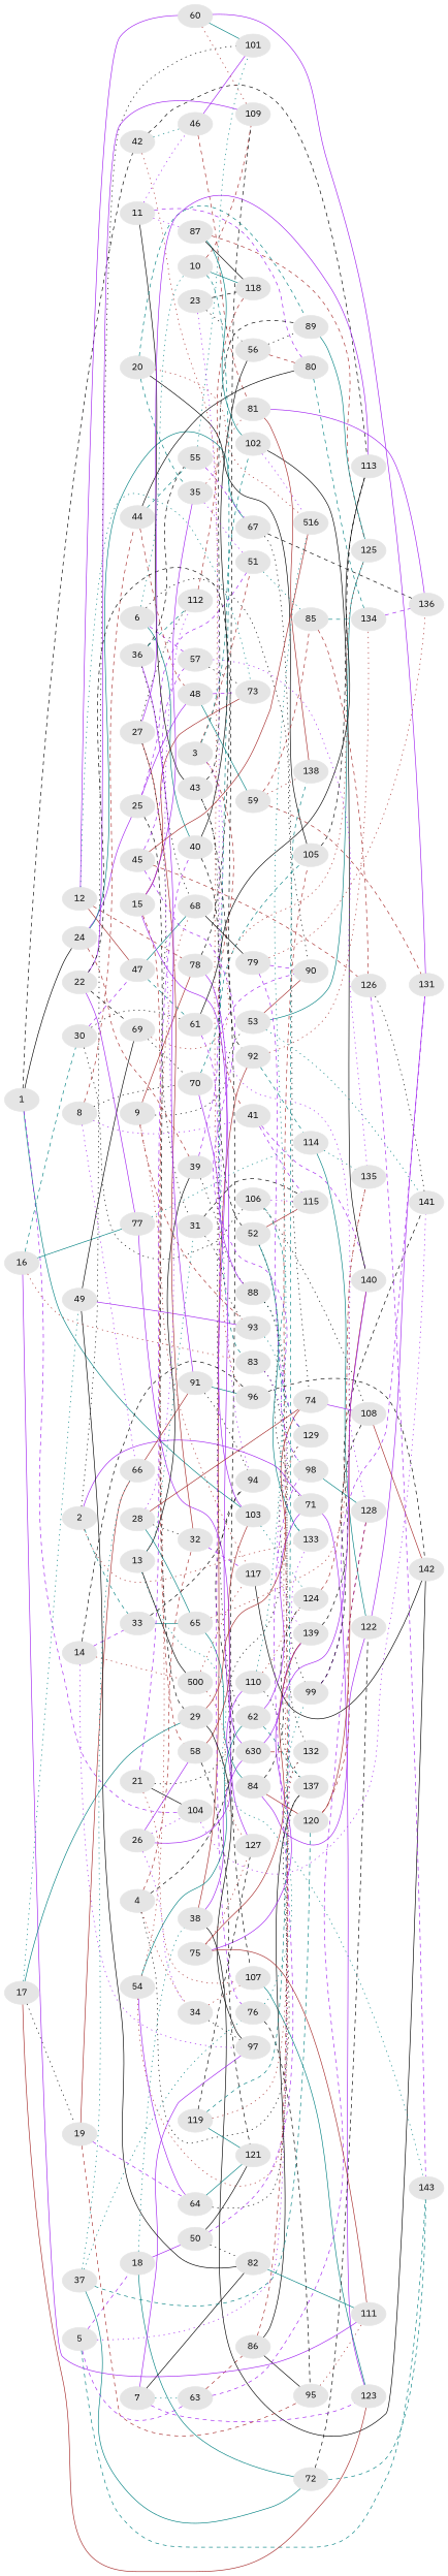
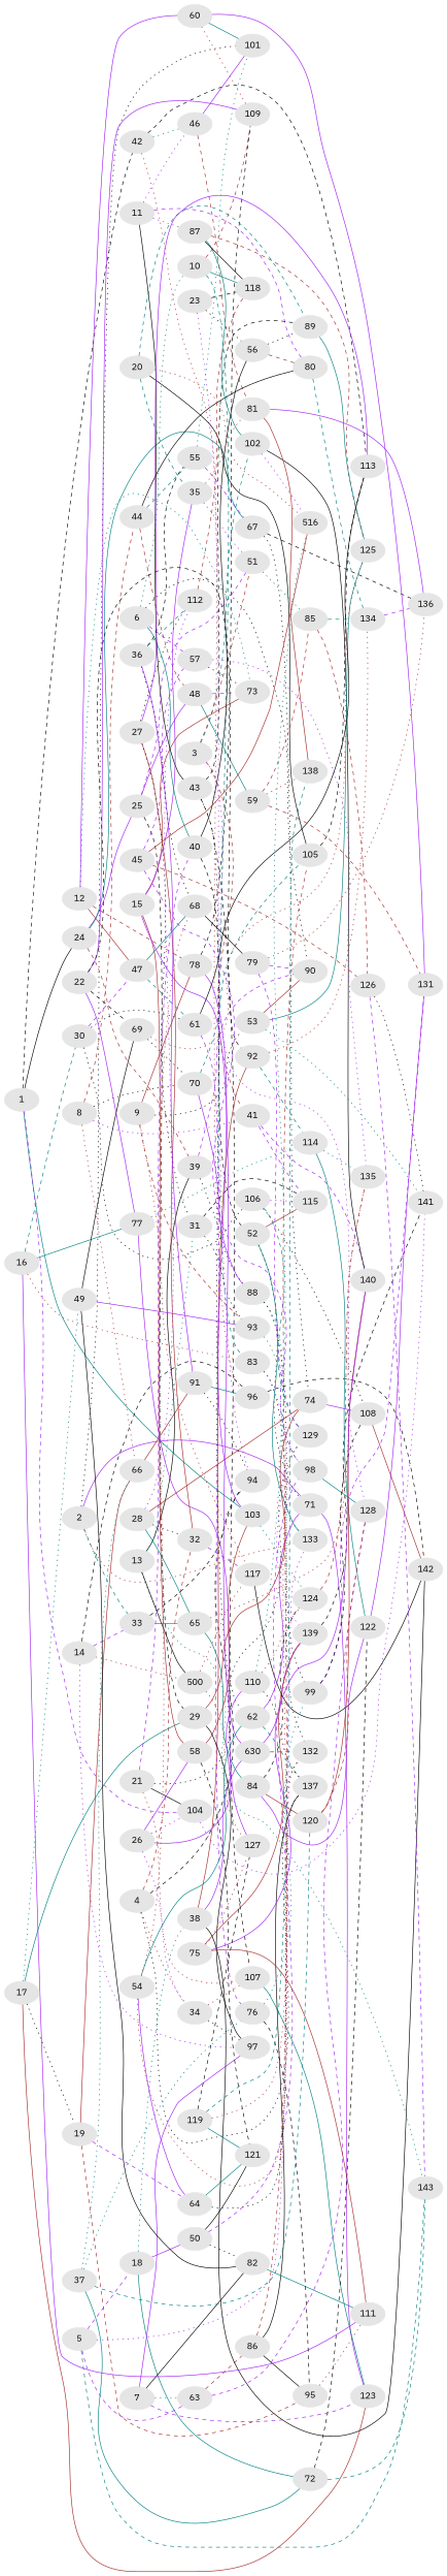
  graph {
    fontname="IBM Plex Sans"
    rankdir=LR
    node [color=gray90 fontname="IBM Plex Sans" style=filled]
    edge [color=black fontname="IBM Plex Sans" style=solid]
    1
    24
    42
    103
    104
    39
    25
    67
    46
    96
    113
    124
    141
    2
    33
    71
    101
    133
    94
    65
    123
    3
    41
    51
    102
    128
    115
    140
    85
    n30 [label=516]
    4
    32
    34
    132
    117
    97
    107
    5
    18
    63
    143
    38
    50
    72
    86
    6
    10
    40
    57
    90
    83
    109
    118
    56
    52
    73
    135
    7
    82
    111
    8
    44
    66
    70
    80
    48
    55
    91
    105
    88
    9
    53
    78
    93
    125
    142
    139
    11
    43
    87
    89
    62
    81
    134
    12
    47
    60
    61
    68
    131
    13
    31
    n93 [label=500]
    127
    14
    15
    35
    58
    n99 [label=630]
    121
    16
    30
    77
    106
    114
    17
    19
    29
    49
    64
    95
    74
    69
    92
    98
    122
    137
    20
    21
    129
    22
    23
    136
    59
    26
    110
    27
    112
    28
    84
    108
    76
    138
    36
    79
    37
    120
    99
    45
    126
    54
    75
    119
    1 -- 24
    1 -- 42 [style=dashed]
    1 -- 103 [color=teal]
    1 -- 104 [color=purple style=dashed]
    24 -- 39 [color=brown style=dashed]
    24 -- 25 [color=purple]
    24 -- 67 [color=teal]
    42 -- 46 [color=teal style=dotted]
    42 -- 96 [color=brown style=dotted]
    42 -- 113 [style=dashed]
    103 -- 124 [color=teal style=dotted]
    104 -- 141 [color=purple style=dotted]
    39 -- 90 [color=purple style=dashed]
    39 -- 88 [style=dotted]
    25 -- 51 [color=purple style=dashed]
    25 -- 48 [color=purple]
    25 -- 29 [style=dashed]
    67 -- 74 [style=dotted]
    67 -- 136 [style=dashed]
    46 -- 101 [color=purple]
    46 -- 81 [color=brown style=dashed]
    96 -- 142 [style=dashed]
    124 -- 135 [color=brown style=dashed]
    2 -- 33 [color=teal style=dashed]
    2 -- 71 [color=purple]
    2 -- 101 [style=dotted]
    2 -- 133 [color=brown style=dotted]
    33 -- 94 [style=dashed]
    33 -- 65 [color=teal]
    71 -- 123 [color=purple]
    65 -- 135 [color=brown style=dotted]
    65 -- 84 [color=teal]
    3 -- 41 [color=brown style=dashed]
    3 -- 51 [color=brown style=dashed]
    3 -- 102 [color=teal style=dashed]
    3 -- 128 [color=purple style=dotted]
    41 -- 115 [color=purple style=dashed]
    41 -- 140 [color=purple style=dashed]
    51 -- 85 [color=teal style=dotted]
    102 -- 140
    102 -- n30 [color=purple style=dotted]
    85 -- 134 [color=teal style=dashed]
    85 -- 126 [color=brown style=dashed]
    4 -- 94 [style=dashed]
    4 -- 32 [color=brown style=dashed]
    4 -- 34 [color=brown style=dotted]
    4 -- 132 [style=dotted]
    32 -- 117 [color=purple style=dashed]
    34 -- 97 [style=dotted]
    34 -- 107 [color=brown style=dotted]
    117 -- 142
    107 -- 123 [color=teal]
    5 -- 133 [color=purple style=dotted]
    5 -- 18 [color=purple style=dashed]
    5 -- 63 [color=purple style=dashed]
    5 -- 143 [color=teal style=dashed]
    18 -- 38 [color=teal style=dotted]
    18 -- 50 [color=purple]
    18 -- 72 [color=teal]
    63 -- 128 [color=purple style=dashed]
    63 -- 86 [color=brown style=dashed]
    38 -- 142
    38 -- n99 [color=purple]
    38 -- 92 [color=brown]
    50 -- 82 [style=dotted]
    50 -- 121
    50 -- 98 [color=purple style=dashed]
    72 -- 143 [color=teal style=dashed]
    72 -- 122 [style=dashed]
    86 -- 105 [color=brown style=dashed]
    86 -- 95
    86 -- 137
    6 -- 10 [color=teal style=dotted]
    6 -- 40 [color=teal]
    6 -- 57 [color=purple style=dashed]
    6 -- 90 [style=dotted]
    10 -- 83 [color=teal style=dashed]
    10 -- 109 [color=brown style=dashed]
    10 -- 118 [color=teal]
    40 -- 56
    40 -- 52 [style=dashed]
    57 -- 73 [style=dotted]
    57 -- 135 [color=purple style=dotted]
    83 -- 132 [style=dotted]
    83 -- 139 [color=purple style=dotted]
    56 -- 80 [color=brown style=dashed]
    56 -- 89 [style=dotted]
    52 -- 71 [style=dotted]
    52 -- 133 [color=teal]
    52 -- 115 [color=brown]
    7 -- 123 [color=purple style=dashed]
    7 -- 97 [color=purple]
    7 -- 63 [color=teal style=dotted]
    7 -- 82
    82 -- 111 [color=teal]
    8 -- 41 [color=purple style=dotted]
    8 -- 44 [color=brown style=dashed]
-   8 -- 66 [color=purple style=dotted]
+   8 -- 66 [color=brown style=dotted]
    8 -- 70 [style=dotted]
    44 -- 80
    44 -- 48 [color=brown style=dashed]
    44 -- 55 [color=teal style=dashed]
    66 -- 91 [color=brown]
    70 -- 105 [color=teal style=dashed]
    70 -- 88 [color=purple]
    80 -- 134 [color=teal style=dashed]
    48 -- 73 [color=purple style=dashed]
    48 -- 59 [color=teal]
    55 -- 67 [color=purple style=dashed]
    55 -- 101 [color=teal style=dotted]
    91 -- 96 [color=teal]
    91 -- 94 [style=dotted]
    105 -- 113 [style=dashed]
    88 -- 98 [color=teal style=dotted]
    88 -- 99 [style=dotted]
    9 -- 117 [color=brown style=dotted]
    9 -- 53 [style=dotted]
    9 -- 78 [color=brown]
    9 -- 93 [color=brown style=dashed]
    53 -- 141 [color=teal style=dotted]
    53 -- 90 [color=brown]
    53 -- 125 [color=teal]
    78 -- 103 [color=purple]
    78 -- 109 [style=dashed]
    93 -- 133 [color=teal style=dotted]
    139 -- 141 [style=dashed]
    11 -- 46 [color=purple style=dotted]
    11 -- 80 [color=purple style=dashed]
    11 -- 43
    11 -- 87 [color=purple style=dotted]
    43 -- 107 [style=dashed]
    43 -- 89 [style=dashed]
    43 -- 62 [style=dotted]
    87 -- 102 [color=teal]
    87 -- 118
    87 -- 125 [color=brown style=dashed]
    89 -- 125 [color=teal]
    62 -- 71 [color=purple]
    62 -- 137 [color=teal style=dashed]
    81 -- 136 [color=purple]
    81 -- 138 [color=brown]
    134 -- 136 [color=purple style=dashed]
    12 -- 73 [color=teal style=dotted]
    12 -- 78 [color=brown style=dashed]
    12 -- 47 [color=brown]
    12 -- 60 [color=purple]
    47 -- 61 [color=teal style=dashed]
    47 -- 68 [color=teal]
    60 -- 101 [color=teal]
    60 -- 109 [color=brown style=dotted]
    60 -- 131 [color=purple]
    61 -- 113
    61 -- 76 [color=purple style=dashed]
    68 -- 79
    13 -- 39
    13 -- 143 [color=teal style=dotted]
    13 -- 31 [color=teal style=dotted]
    13 -- n93
    31 -- 115 [style=dashed]
    31 -- 93 [style=dotted]
    n93 -- 117 [color=brown style=dotted]
    n93 -- 127 [color=brown style=dotted]
    14 -- 96 [style=dashed]
    14 -- 33 [color=purple style=dashed]
    14 -- 97 [color=purple style=dotted]
    14 -- n93 [color=brown style=dotted]
    15 -- 73 [color=brown]
    15 -- 35 [color=purple]
-   15 -- 58 [color=brown style=dashed]
+   15 -- 58 [color=brown]
    15 -- n99 [color=purple]
    35 -- 51 [color=purple style=dotted]
    35 -- 81 [color=brown style=dotted]
    58 -- 103 [color=brown]
    58 -- 121 [style=dashed]
    n99 -- 132 [color=brown style=dashed]
    n99 -- 139 [color=purple]
    16 -- 83 [color=brown style=dotted]
    16 -- 111 [color=purple]
    16 -- 30 [color=teal style=dashed]
    16 -- 77 [color=teal]
    30 -- 47 [color=purple style=dashed]
    30 -- 61 [style=dotted]
    30 -- 106 [style=dotted]
    77 -- 127 [color=purple]
    77 -- 114 [color=teal style=dotted]
    106 -- 115 [color=purple style=dotted]
    106 -- 129 [color=teal style=dashed]
    106 -- 108 [style=dotted]
    114 -- 135 [color=teal style=dotted]
    114 -- 122 [color=teal]
    17 -- 123 [color=brown]
    17 -- 19 [style=dotted]
    17 -- 29 [color=teal]
    17 -- 49 [color=teal style=dotted]
    19 -- 66 [color=brown]
    19 -- 64 [color=purple style=dashed]
    19 -- 95 [color=brown style=dashed]
    29 -- 97
    29 -- 74 [color=brown]
    49 -- 82
    49 -- 93 [color=purple]
    49 -- 69
    64 -- 121 [color=teal]
    64 -- 137 [style=dotted]
    95 -- 111 [color=brown style=dotted]
    74 -- 108 [color=purple]
    69 -- 70 [style=dotted]
    69 -- 125 [color=brown style=dotted]
    92 -- 134 [color=brown style=dotted]
    92 -- 114 [color=teal style=dashed]
    98 -- 128 [color=teal]
    122 -- 131 [color=purple]
    20 -- n30 [color=brown style=dotted]
    20 -- 105
    20 -- 89 [color=teal style=dashed]
    20 -- 35 [color=teal style=dashed]
    21 -- 104
    21 -- 107 [color=brown style=dotted]
    21 -- 40 [color=purple style=dashed]
    21 -- 129 [style=dotted]
    22 -- 109 [color=purple]
    22 -- 77 [color=purple]
    22 -- 69 [style=dashed]
    22 -- 92 [style=dashed]
    23 -- 94 [color=purple style=dotted]
    23 -- 118 [style=dashed]
    23 -- 56 [style=dotted]
    59 -- 85 [color=brown style=dashed]
    59 -- 131 [color=brown style=dashed]
    59 -- 138 [color=brown style=dotted]
    26 -- 104 [color=purple style=dotted]
    26 -- 34 [color=purple style=dotted]
    26 -- 58 [color=purple]
    26 -- 110 [color=purple]
    110 -- 124 [color=brown style=dotted]
    110 -- n30 [color=teal style=dotted]
    110 -- 137 [style=dotted]
    27 -- 113 [color=purple]
    27 -- 32 [color=brown]
    27 -- 31 [style=dotted]
    27 -- 112 [style=dotted]
    112 -- 118 [color=brown style=dashed]
    28 -- 65 [color=teal]
    28 -- 32 [style=dotted]
    28 -- 74 [color=brown]
    28 -- 112 [color=purple style=dotted]
    84 -- 124 [style=dashed]
    84 -- 122 [color=purple]
    84 -- 120 [color=brown]
    108 -- 142 [color=brown]
    76 -- 95 [style=dashed]
    76 -- 99 [color=teal style=dotted]
    36 -- 55 [style=dashed]
    36 -- 91 [color=purple]
    36 -- 68 [style=dotted]
    36 -- 112 [color=teal style=dashed]
    79 -- 90 [color=purple style=dashed]
    79 -- 129 [color=purple style=dashed]
    79 -- 136 [color=brown style=dotted]
    37 -- 72 [color=teal]
    37 -- 66 [color=teal style=dotted]
    37 -- 76 [color=teal style=dotted]
    37 -- 120 [color=teal style=dashed]
    120 -- 128 [color=brown style=dashed]
    120 -- 140 [color=brown]
    99 -- 131 [color=purple style=dashed]
    99 -- 108 [style=dashed]
    45 -- n30 [color=brown]
    45 -- 57 [color=purple style=dashed]
    45 -- 98 [color=purple style=dashed]
    45 -- 126 [color=brown style=dashed]
    126 -- 141 [style=dotted]
    126 -- 143 [color=purple style=dashed]
    54 -- 132 [color=brown style=dotted]
    54 -- 62 [color=teal]
    54 -- 68 [color=brown style=dotted]
    54 -- 64 [color=purple]
    75 -- 140 [color=purple]
    75 -- 111 [color=brown]
    75 -- 139 [color=brown]
    75 -- 127 [color=brown style=dotted]
    119 -- 127 [style=dashed]
    119 -- 121 [color=teal]
    119 -- 129 [color=brown style=dotted]
    119 -- 138 [color=teal style=dashed]
  }
